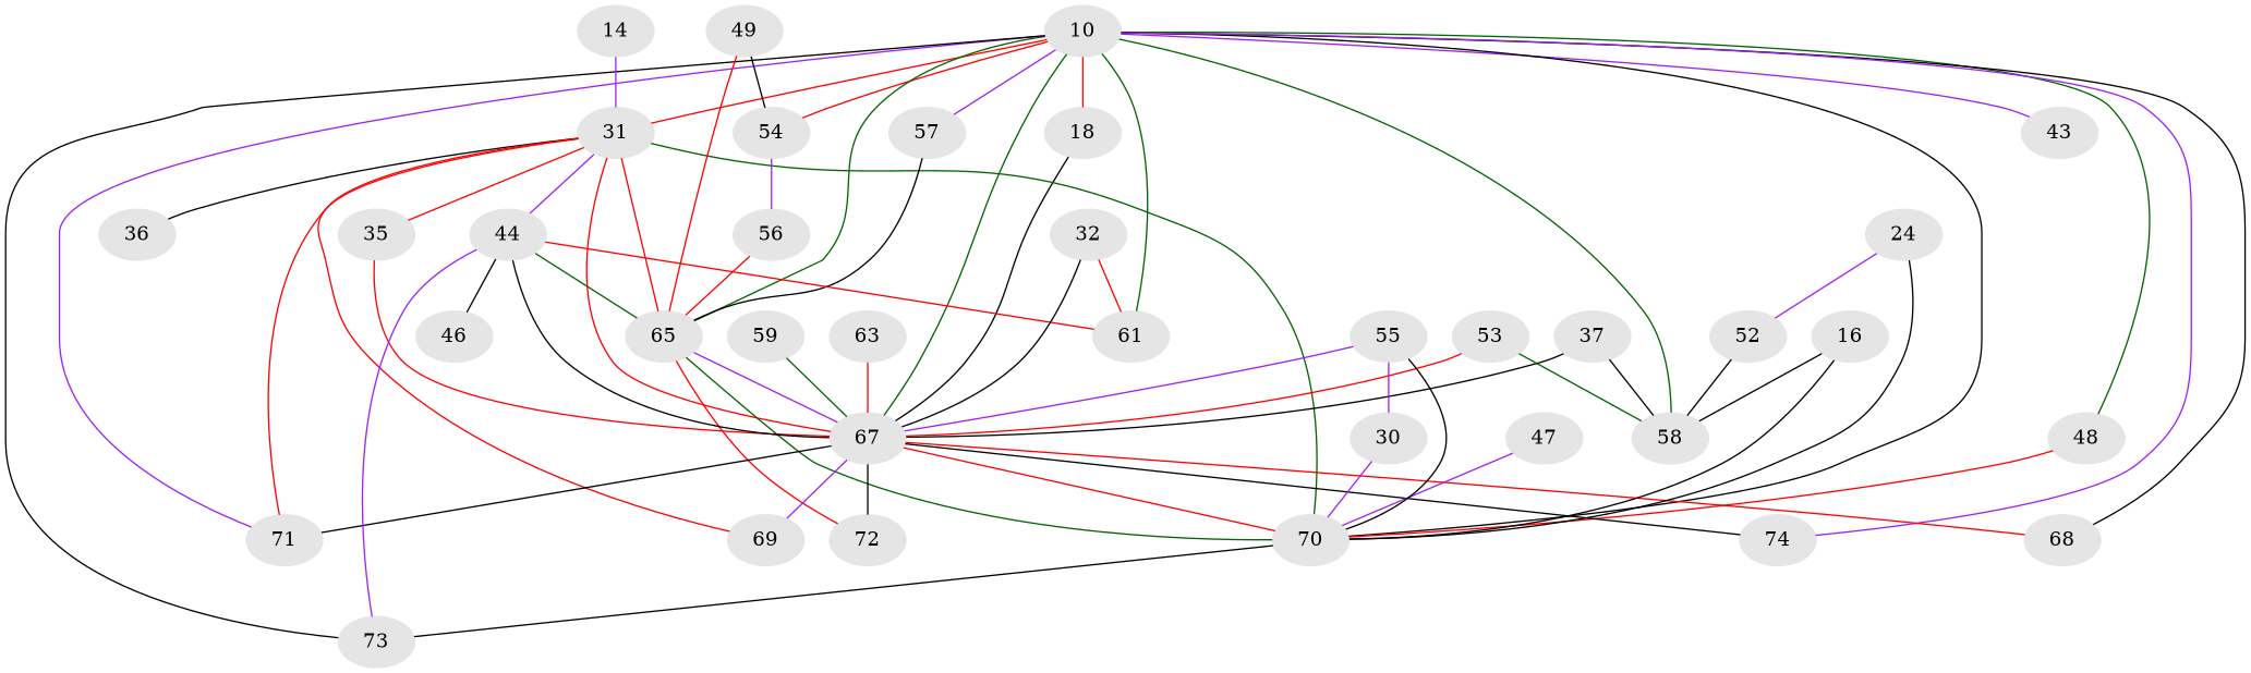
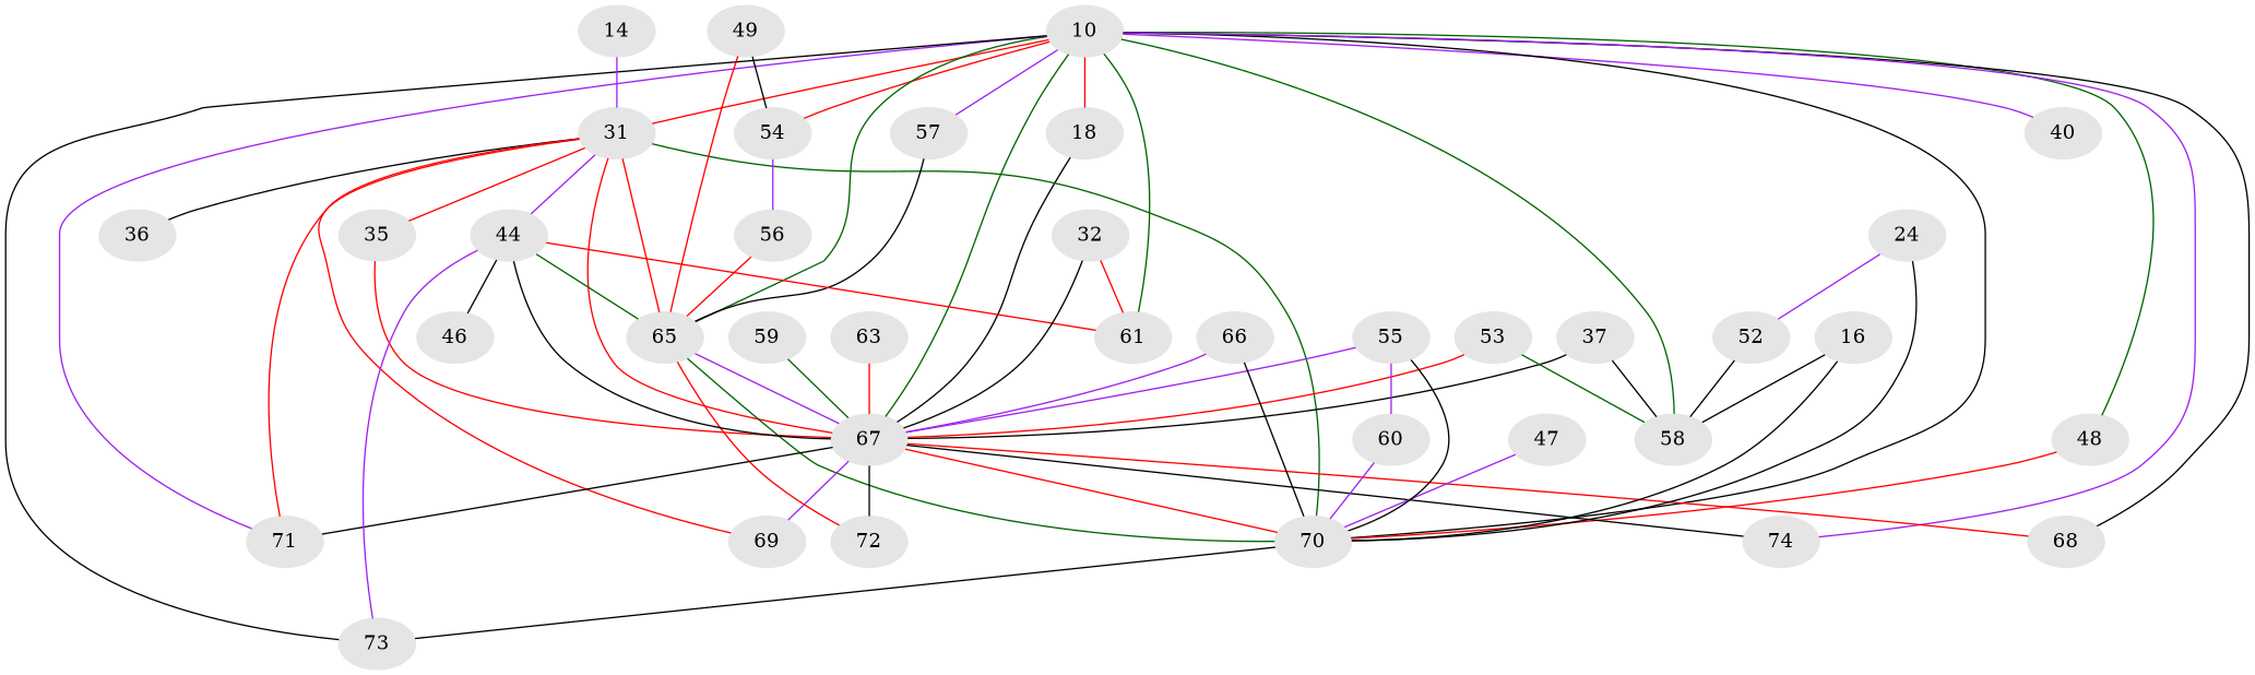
  graph {
    node [color=gray90 style=filled]
    edge [color=black]
    10 [super="+7"]
    18
    31 [super="+17+9"]
-   43
+   43 [label=40]
    48
    54 [super="+25"]
    57
    58 [super="+20+13"]
    61 [super="+15"]
    65 [super="+19+62+41+8"]
    67 [super="+39+6"]
    68
    70 [super="+45+26+4"]
    71 [super="+64+40"]
    73 [super="+21"]
    74
    35
    36
    44 [super="+30+34+22"]
    69 [super="+29"]
    56
    72
    14
    16
    24
    52
    46
    32
    37
    47
    49
    53
    55 [super="+11+51"]
-   60 [label=30]
+   60
    59
    63
+   66
    10 -- 18 [color=red]
    10 -- 31 [color=red weight=4]
    10 -- 43 [color=purple weight=2]
    10 -- 48 [color=darkgreen]
    10 -- 54 [color=red weight=2]
    10 -- 57 [color=purple]
    10 -- 58 [color=darkgreen weight=4]
    10 -- 61 [color=darkgreen weight=3]
    10 -- 65 [color=darkgreen weight=4]
    10 -- 67 [color=darkgreen weight=4]
    10 -- 68
    10 -- 70 [weight=5]
    10 -- 71 [color=purple]
    10 -- 73
    10 -- 74 [color=purple]
    18 -- 67
    31 -- 65 [color=red weight=5]
    31 -- 67 [color=red weight=5]
    31 -- 70 [color=darkgreen weight=7]
    31 -- 71 [color=red weight=2]
    31 -- 35 [color=red]
    31 -- 36 [weight=2]
    31 -- 44 [color=purple weight=2]
    31 -- 69 [color=red]
    48 -- 70 [color=red]
    54 -- 56 [color=purple]
    57 -- 65
    65 -- 67 [color=purple weight=7]
    65 -- 70 [color=darkgreen weight=6]
    65 -- 72 [color=red]
    67 -- 68 [color=red]
    67 -- 70 [color=red weight=5]
    67 -- 71 [weight=3]
    67 -- 74
    67 -- 69 [color=purple weight=2]
    67 -- 72
    70 -- 73
    35 -- 67 [color=red]
    44 -- 61 [color=red]
    44 -- 65 [color=darkgreen]
    44 -- 67 [weight=2]
    44 -- 73 [color=purple]
    44 -- 46
    56 -- 65 [color=red]
    14 -- 31 [color=purple]
    16 -- 58
    16 -- 70
    24 -- 70 [weight=2]
    24 -- 52 [color=purple]
    52 -- 58
    32 -- 61 [color=red]
    32 -- 67
    37 -- 58
    37 -- 67
    47 -- 70 [color=purple weight=2]
    49 -- 54
    49 -- 65 [color=red]
    53 -- 58 [color=darkgreen]
    53 -- 67 [color=red]
    55 -- 67 [color=purple weight=4]
    55 -- 70 [weight=2]
    55 -- 60 [color=purple]
    60 -- 70 [color=purple]
    59 -- 67 [color=darkgreen]
    63 -- 67 [color=red weight=2]
+   66 -- 67 [color=purple]
+   66 -- 70
  }
